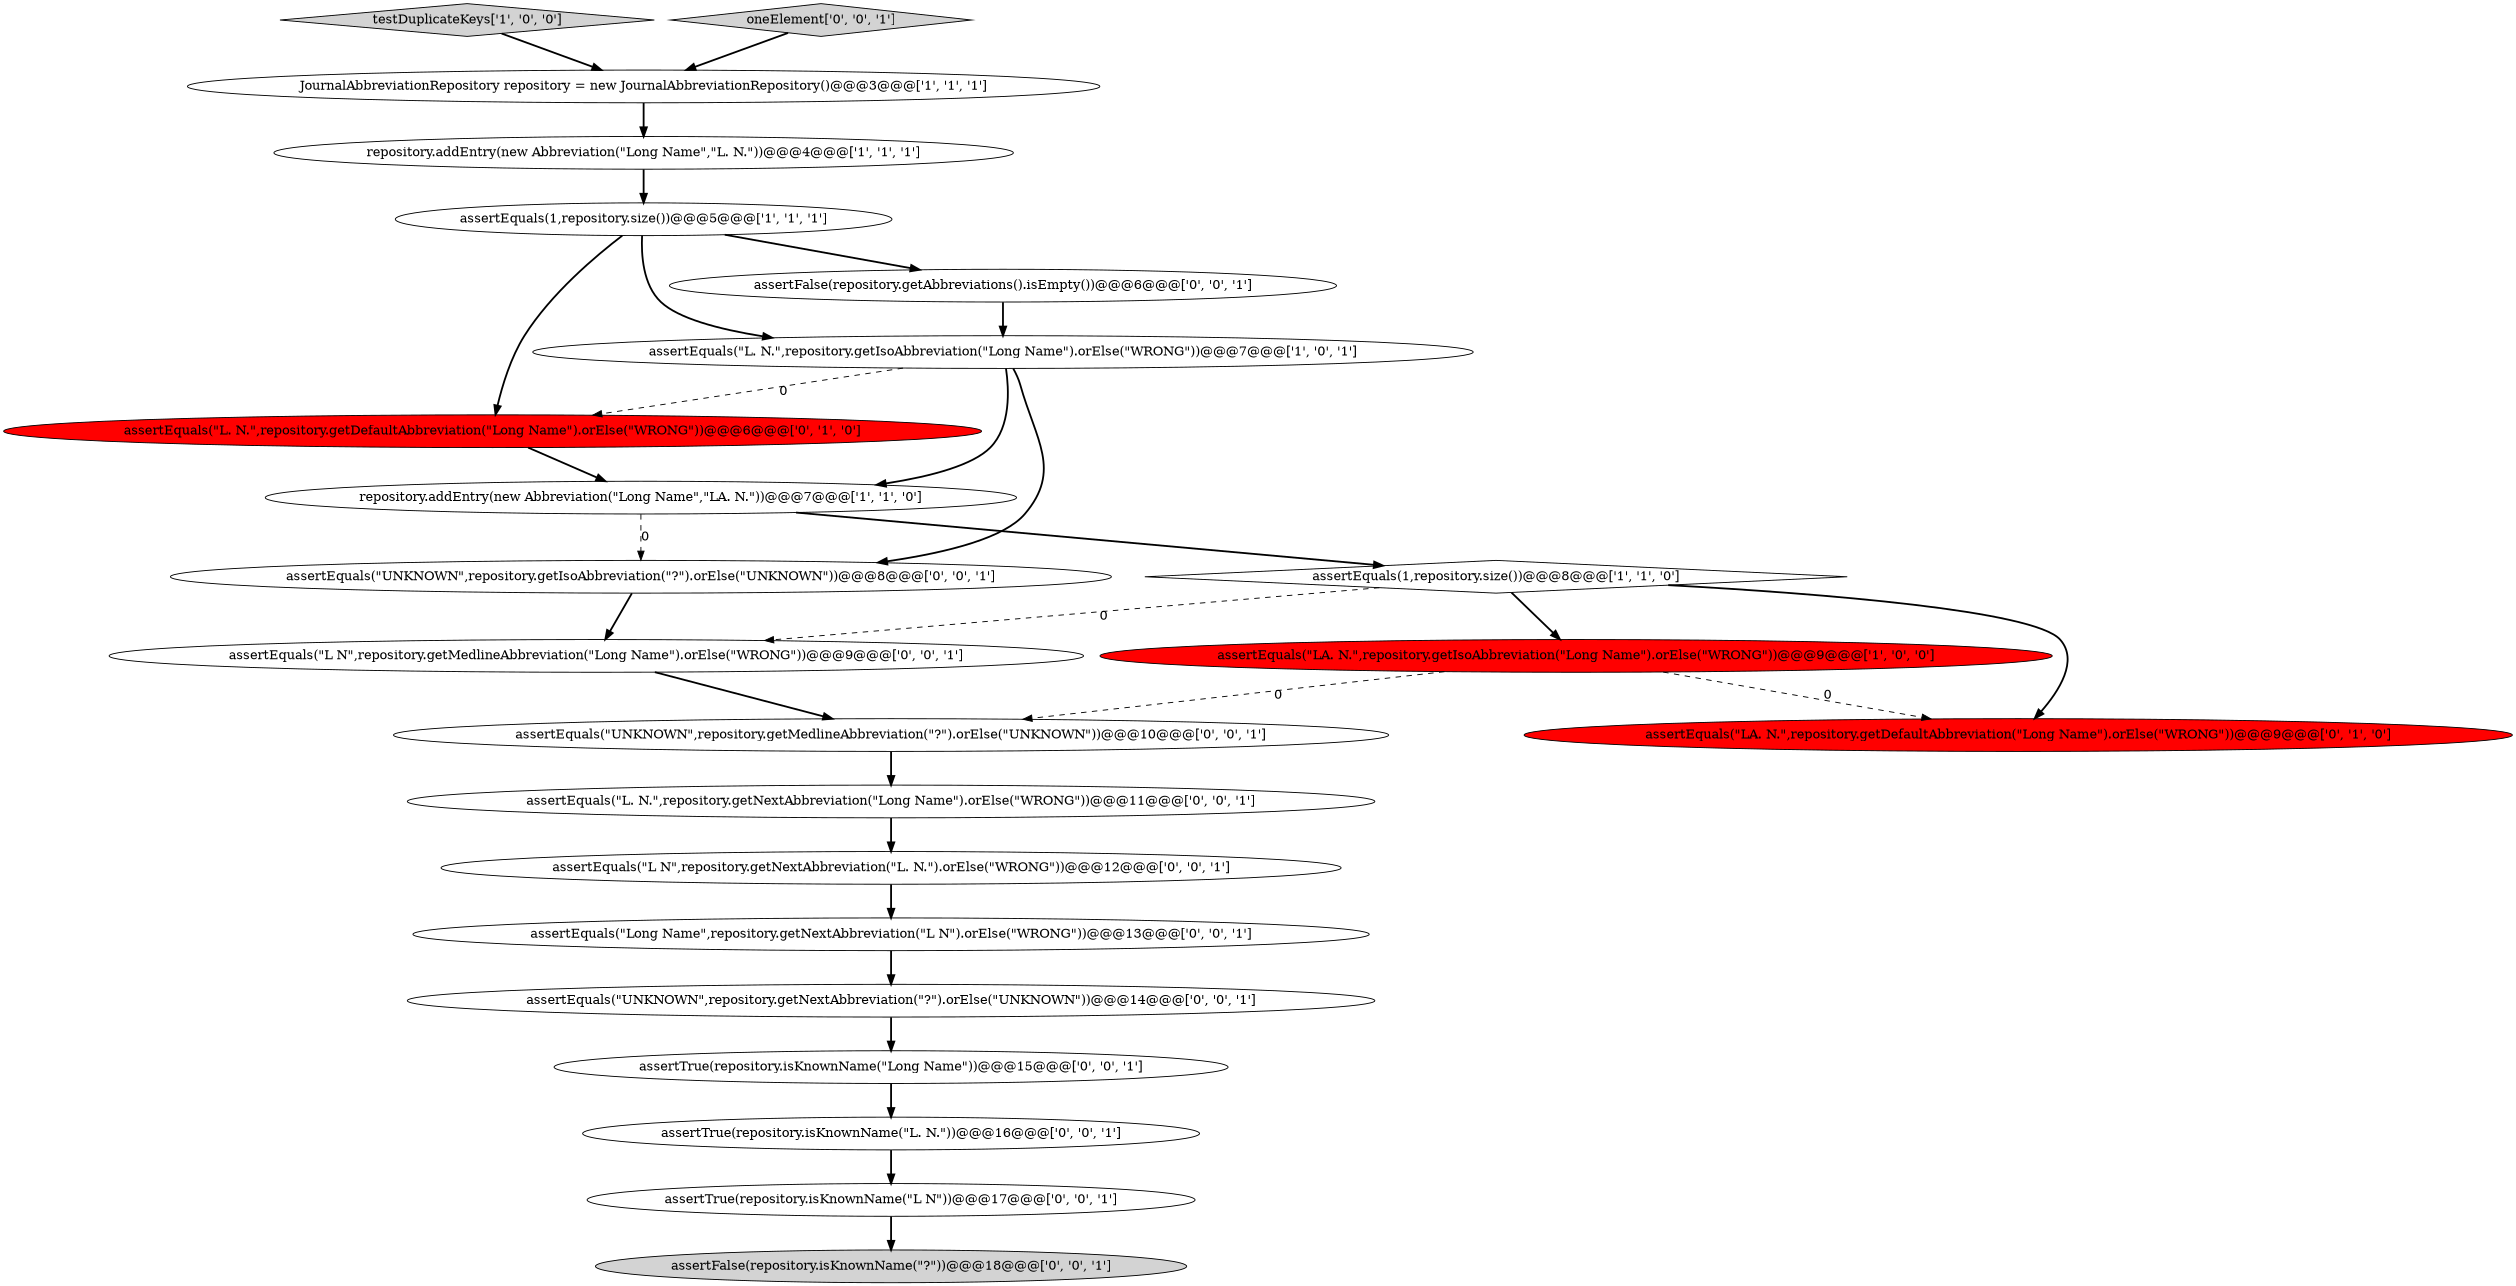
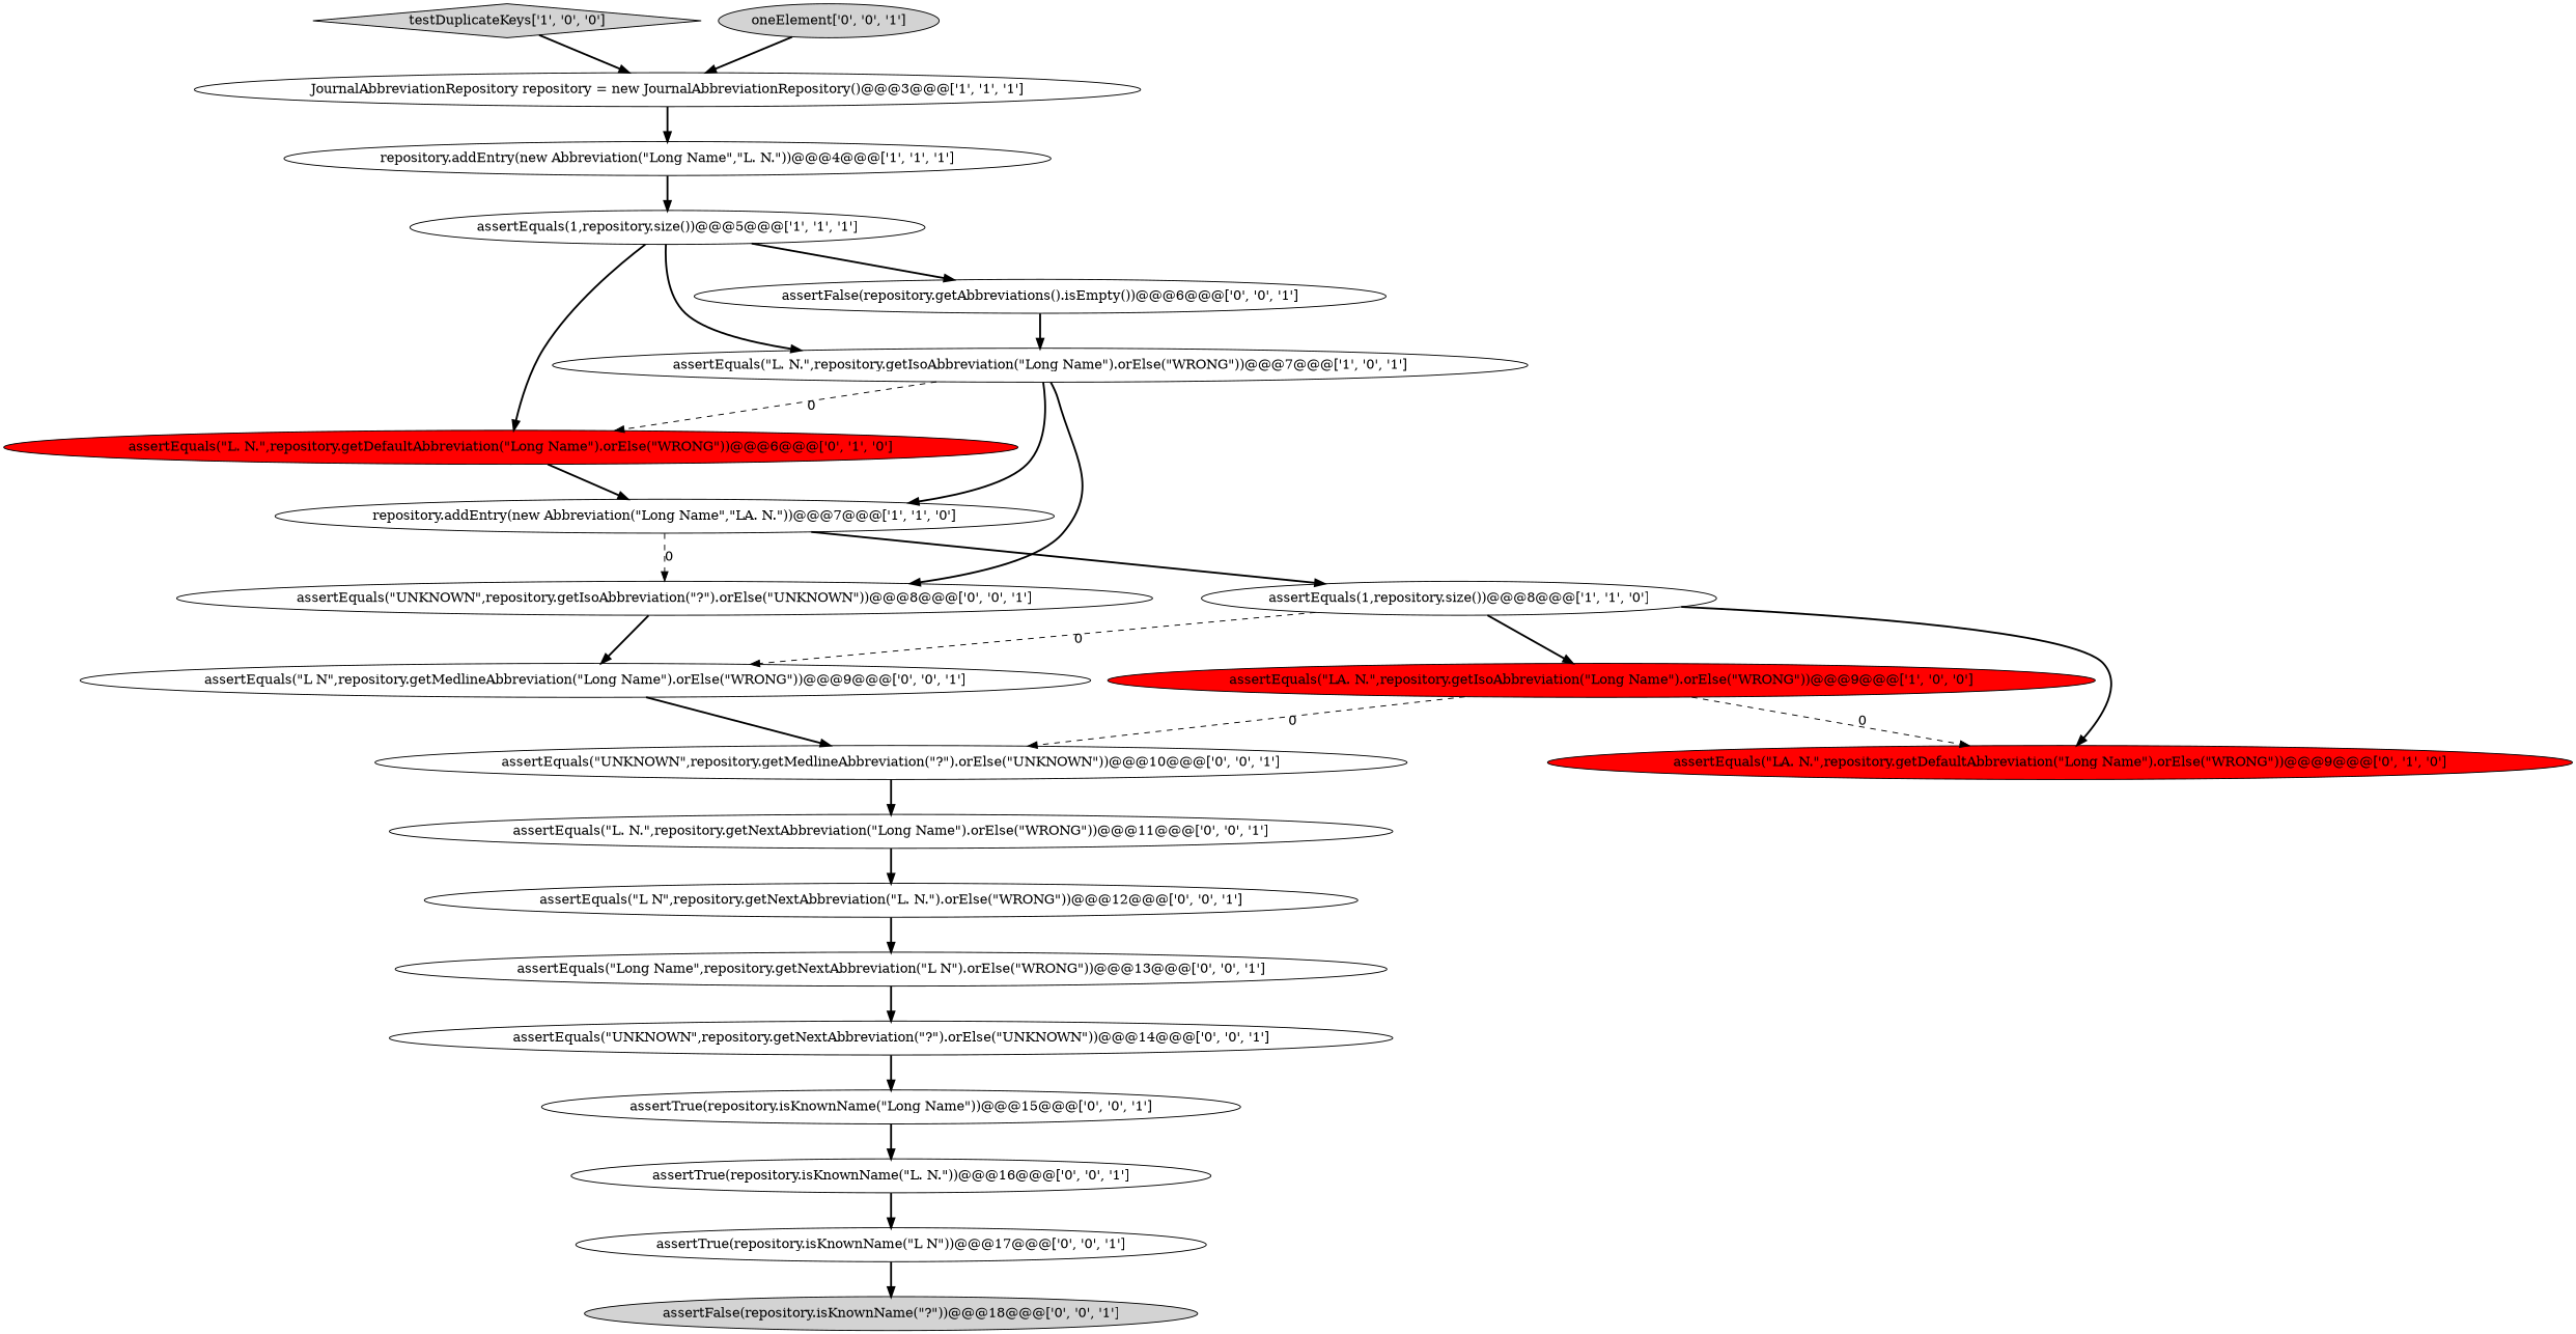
  digraph {
    node [fillcolor=white shape=ellipse style=filled]
    edge [style=bold]
    n1 [fillcolor=red label="assertEquals(\"L. N.\",repository.getDefaultAbbreviation(\"Long Name\").orElse(\"WRONG\"))@@@6@@@['0', '1', '0']"]
    n2 [label="repository.addEntry(new Abbreviation(\"Long Name\",\"LA. N.\"))@@@7@@@['1', '1', '0']"]
    n3 [label="assertEquals(\"UNKNOWN\",repository.getIsoAbbreviation(\"?\").orElse(\"UNKNOWN\"))@@@8@@@['0', '0', '1']"]
-   n4 [label="assertEquals(1,repository.size())@@@8@@@['1', '1', '0']" shape=diamond]
+   n4 [label="assertEquals(1,repository.size())@@@8@@@['1', '1', '0']"]
    n5 [label="assertEquals(\"UNKNOWN\",repository.getNextAbbreviation(\"?\").orElse(\"UNKNOWN\"))@@@14@@@['0', '0', '1']"]
    n6 [label="assertTrue(repository.isKnownName(\"Long Name\"))@@@15@@@['0', '0', '1']"]
    n7 [label="assertTrue(repository.isKnownName(\"L. N.\"))@@@16@@@['0', '0', '1']"]
    n8 [label="JournalAbbreviationRepository repository = new JournalAbbreviationRepository()@@@3@@@['1', '1', '1']"]
    n9 [label="repository.addEntry(new Abbreviation(\"Long Name\",\"L. N.\"))@@@4@@@['1', '1', '1']"]
    n10 [label="assertFalse(repository.getAbbreviations().isEmpty())@@@6@@@['0', '0', '1']"]
    n11 [label="assertEquals(\"L. N.\",repository.getIsoAbbreviation(\"Long Name\").orElse(\"WRONG\"))@@@7@@@['1', '0', '1']"]
    n12 [label="assertEquals(\"L N\",repository.getMedlineAbbreviation(\"Long Name\").orElse(\"WRONG\"))@@@9@@@['0', '0', '1']"]
    n13 [label="assertEquals(\"UNKNOWN\",repository.getMedlineAbbreviation(\"?\").orElse(\"UNKNOWN\"))@@@10@@@['0', '0', '1']"]
    n14 [label="assertEquals(\"L. N.\",repository.getNextAbbreviation(\"Long Name\").orElse(\"WRONG\"))@@@11@@@['0', '0', '1']"]
    n15 [fillcolor=lightgray label="testDuplicateKeys['1', '0', '0']" shape=diamond]
    n16 [label="assertTrue(repository.isKnownName(\"L N\"))@@@17@@@['0', '0', '1']"]
    n17 [fillcolor=lightgray label="assertFalse(repository.isKnownName(\"?\"))@@@18@@@['0', '0', '1']"]
    n18 [label="assertEquals(1,repository.size())@@@5@@@['1', '1', '1']"]
-   n19 [fillcolor=lightgray label="oneElement['0', '0', '1']" shape=diamond]
+   n19 [fillcolor=lightgray label="oneElement['0', '0', '1']"]
    n20 [fillcolor=red label="assertEquals(\"LA. N.\",repository.getDefaultAbbreviation(\"Long Name\").orElse(\"WRONG\"))@@@9@@@['0', '1', '0']"]
    n21 [label="assertEquals(\"L N\",repository.getNextAbbreviation(\"L. N.\").orElse(\"WRONG\"))@@@12@@@['0', '0', '1']"]
    n22 [label="assertEquals(\"Long Name\",repository.getNextAbbreviation(\"L N\").orElse(\"WRONG\"))@@@13@@@['0', '0', '1']"]
    n23 [fillcolor=red label="assertEquals(\"LA. N.\",repository.getIsoAbbreviation(\"Long Name\").orElse(\"WRONG\"))@@@9@@@['1', '0', '0']"]
    n1 -> n2
    n2 -> n3 [label=0 style=dashed]
    n2 -> n4
    n3 -> n12
    n4 -> n12 [label=0 style=dashed]
    n4 -> n20
    n4 -> n23
    n5 -> n6
    n6 -> n7
    n7 -> n16
    n8 -> n9
    n9 -> n18
    n10 -> n11
    n11 -> n1 [label=0 style=dashed]
    n11 -> n2
    n11 -> n3
    n12 -> n13
    n13 -> n14
    n14 -> n21
    n15 -> n8
    n16 -> n17
    n18 -> n1
    n18 -> n10
    n18 -> n11
    n19 -> n8
    n21 -> n22
    n22 -> n5
    n23 -> n13 [label=0 style=dashed]
    n23 -> n20 [label=0 style=dashed]
  }
